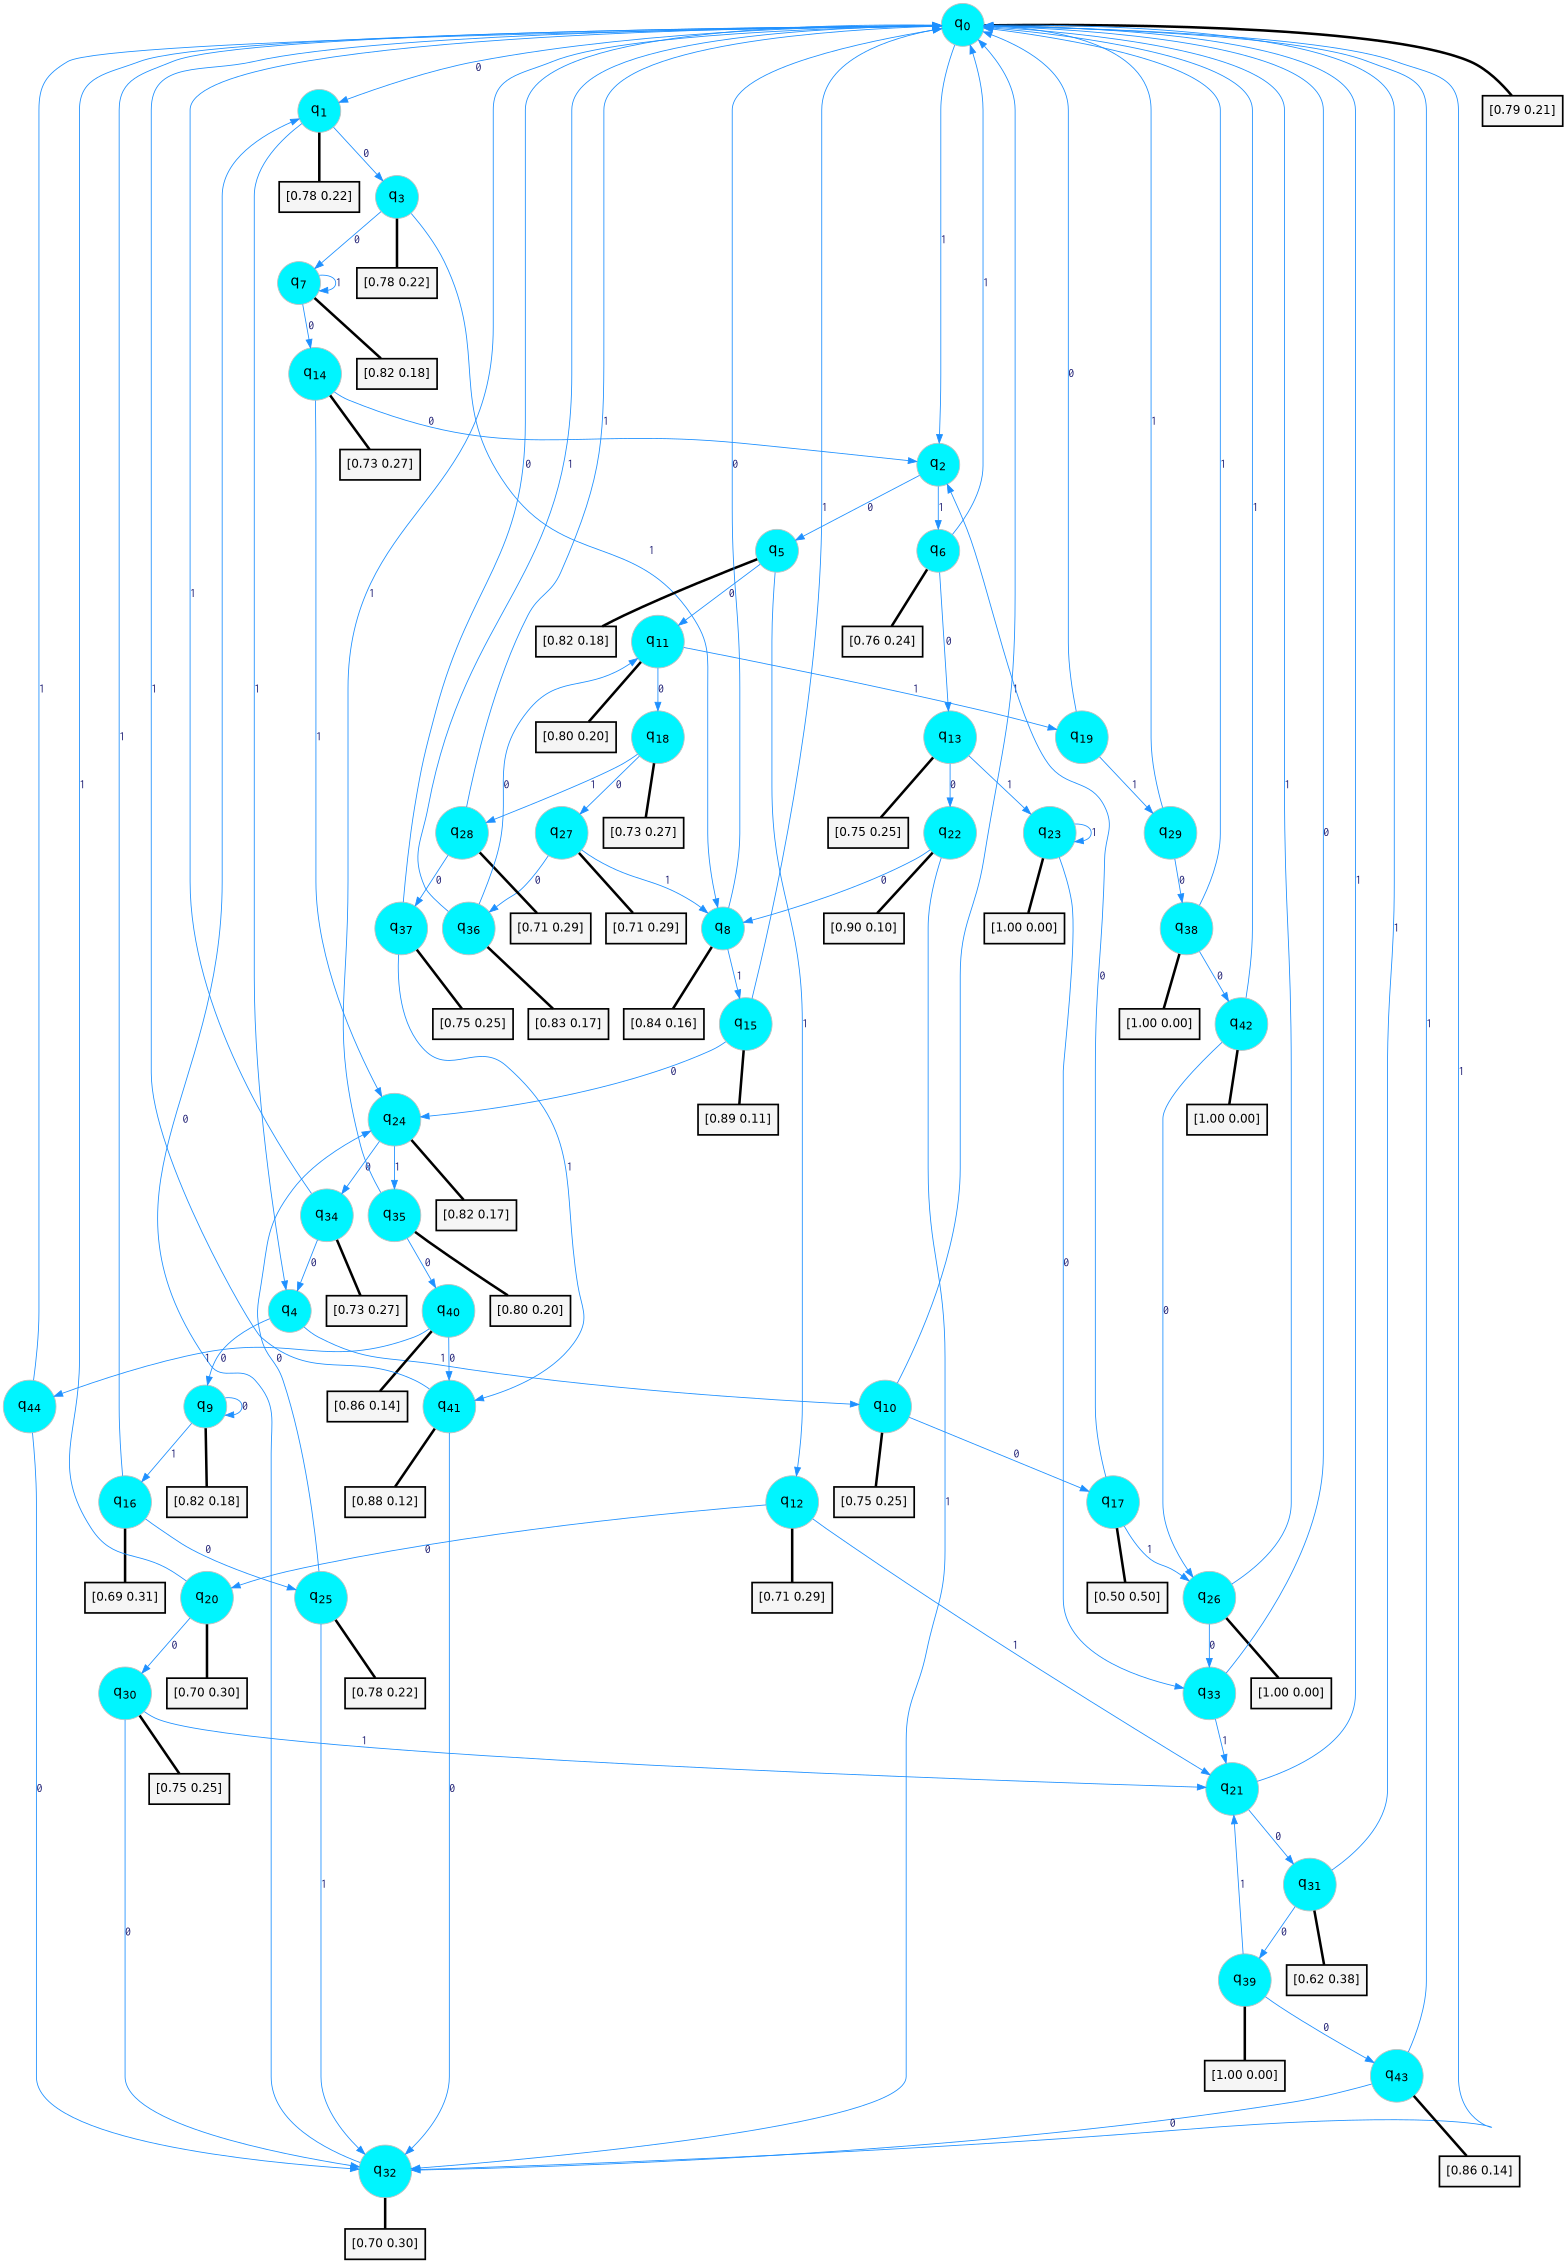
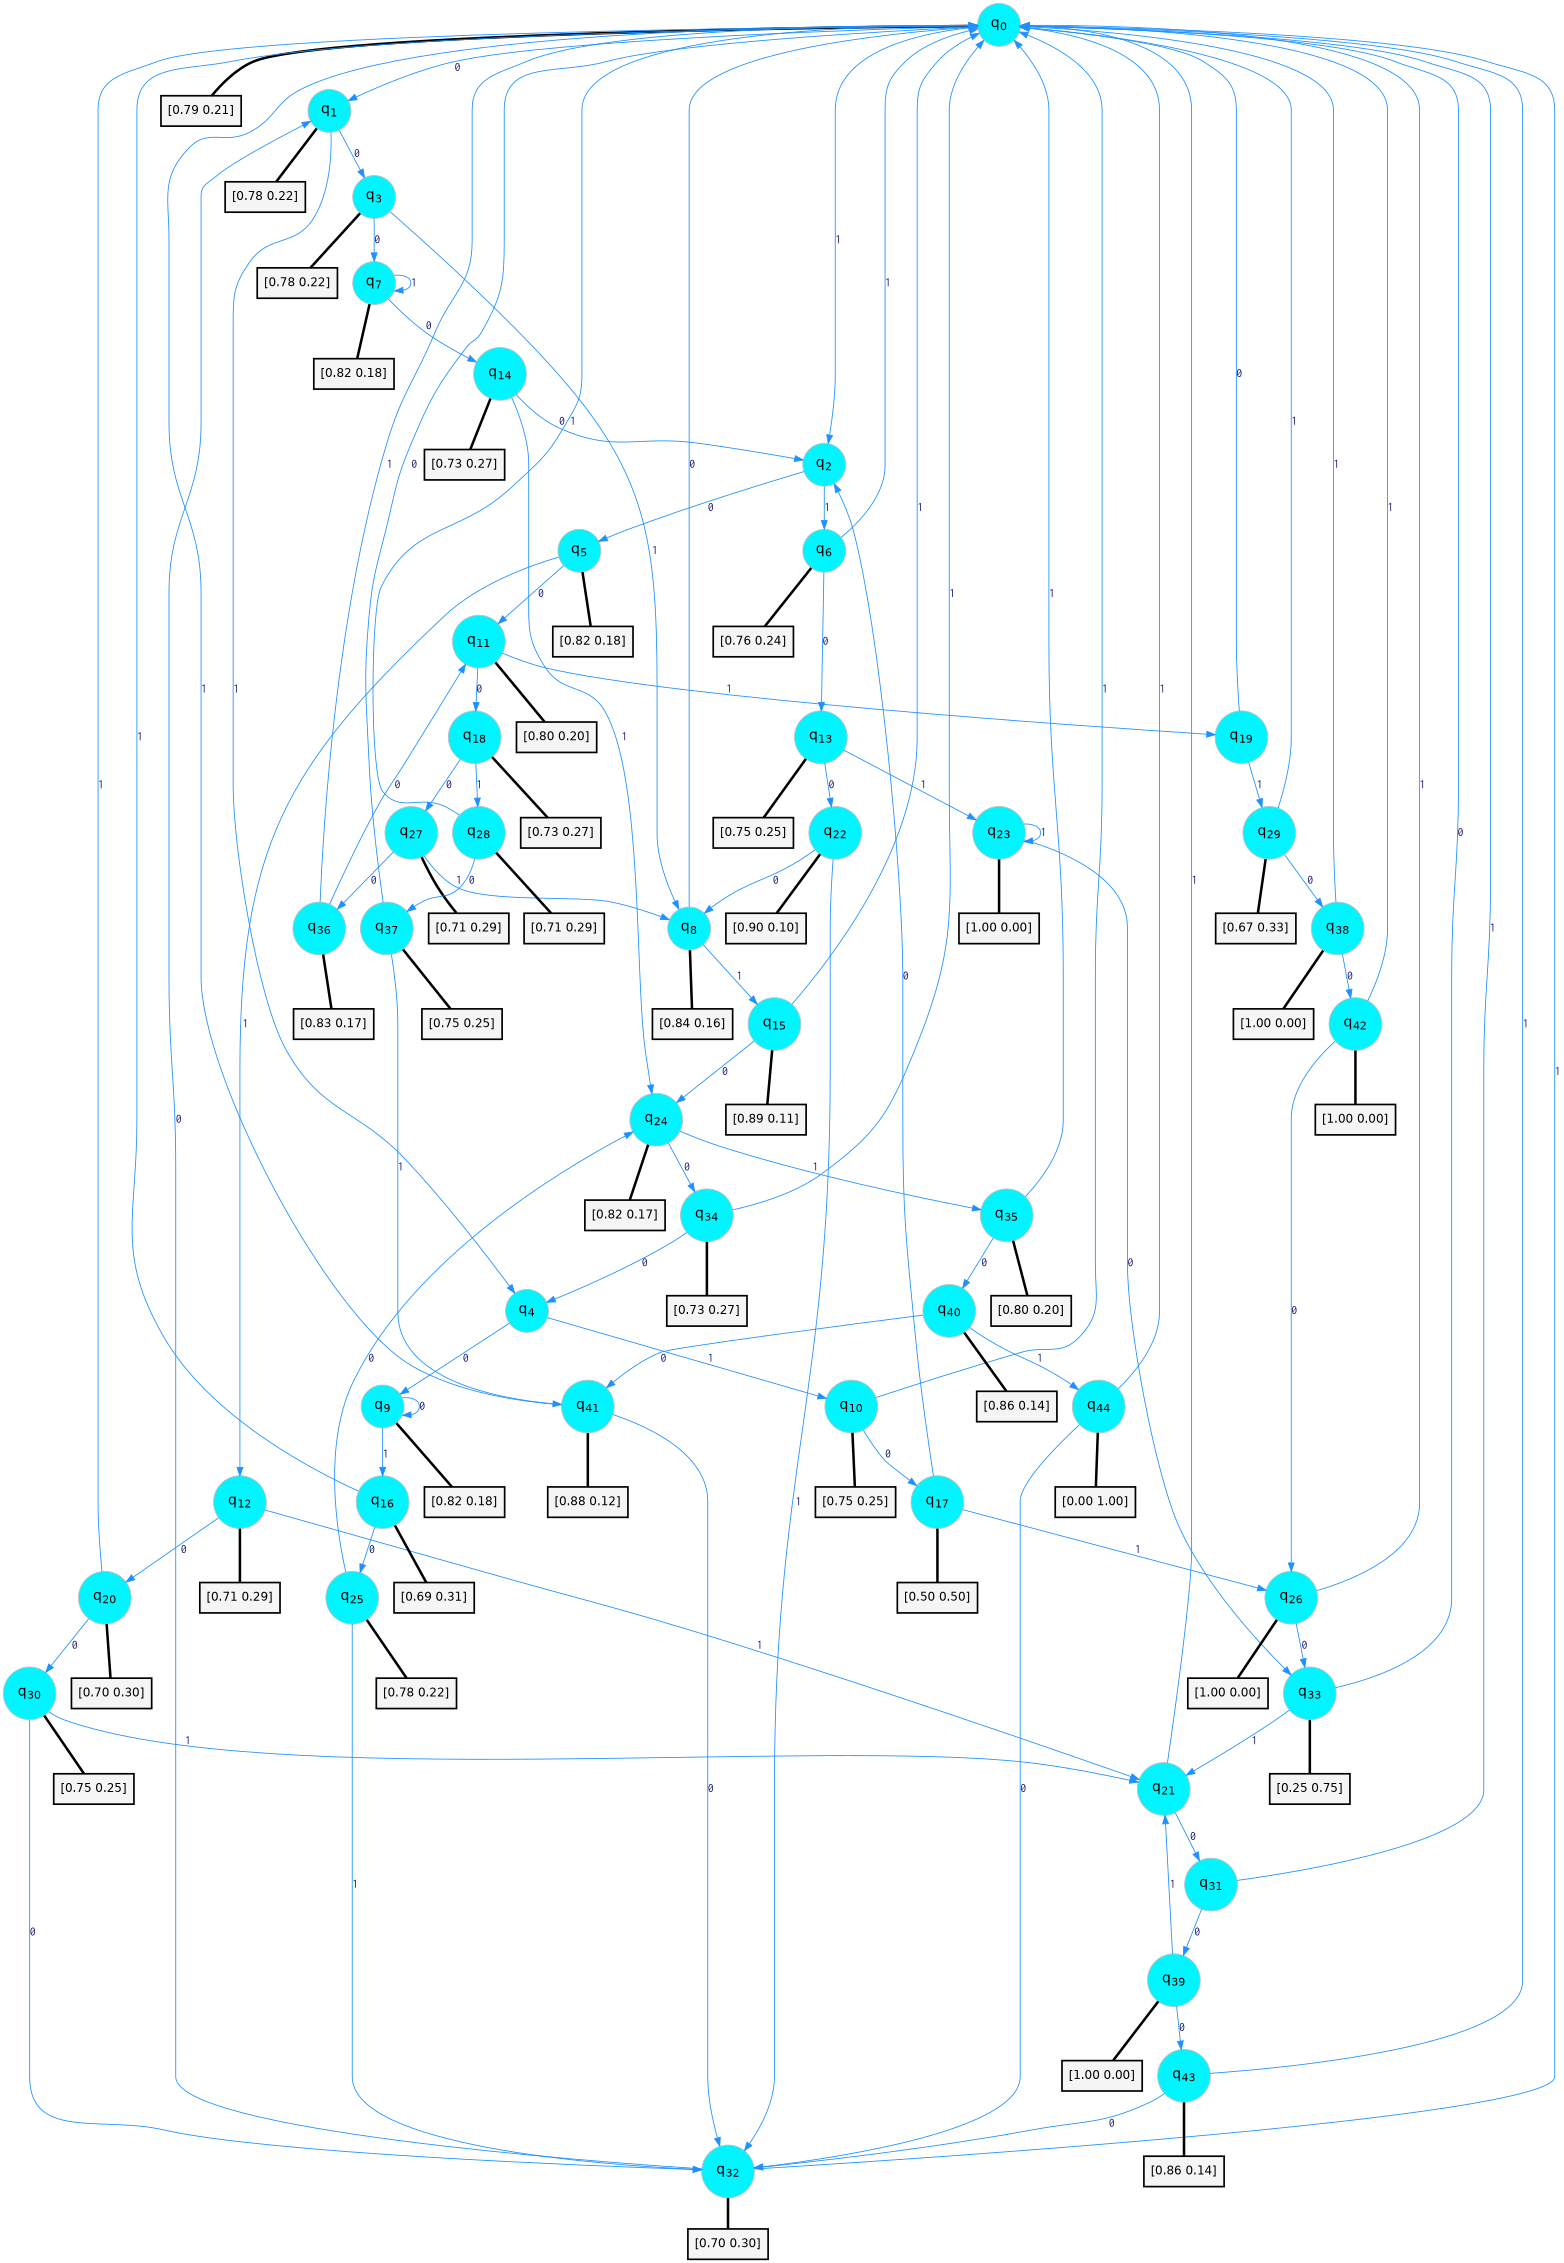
  digraph {
    rankdir=TD
    node [color=gray fillcolor=turquoise1 fontcolor=black fontname=Helvetica fontsize=16 fontweight=bold shape=circle style=filled]
    edge [arrowsize=1 color=dodgerblue1 fontcolor=midnightblue fontname=courier fontweight=bold penwidth=1 style=solid weight=20]
    n1 [label=<q<SUB>0</SUB>>]
    n2 [label=<q<SUB>1</SUB>>]
    n3 [label=<q<SUB>2</SUB>>]
    n4 [color=black fillcolor=whitesmoke fontsize=14 label="[0.79 0.21]" penwidth=2 shape=box]
    n5 [label=<q<SUB>3</SUB>>]
    n6 [label=<q<SUB>4</SUB>>]
    n7 [color=black fillcolor=whitesmoke fontsize=14 label="[0.78 0.22]" penwidth=2 shape=box]
    n8 [label=<q<SUB>5</SUB>>]
    n9 [label=<q<SUB>6</SUB>>]
    n10 [label=<q<SUB>7</SUB>>]
    n11 [label=<q<SUB>8</SUB>>]
    n12 [color=black fillcolor=whitesmoke fontsize=14 label="[0.78 0.22]" penwidth=2 shape=box]
    n13 [label=<q<SUB>9</SUB>>]
    n14 [label=<q<SUB>10</SUB>>]
    n15 [label=<q<SUB>11</SUB>>]
    n16 [label=<q<SUB>12</SUB>>]
    n17 [color=black fillcolor=whitesmoke fontsize=14 label="[0.82 0.18]" penwidth=2 shape=box]
    n18 [label=<q<SUB>13</SUB>>]
    n19 [color=black fillcolor=whitesmoke fontsize=14 label="[0.76 0.24]" penwidth=2 shape=box]
    n20 [label=<q<SUB>14</SUB>>]
    n21 [color=black fillcolor=whitesmoke fontsize=14 label="[0.82 0.18]" penwidth=2 shape=box]
    n22 [label=<q<SUB>15</SUB>>]
    n23 [color=black fillcolor=whitesmoke fontsize=14 label="[0.84 0.16]" penwidth=2 shape=box]
    n24 [label=<q<SUB>16</SUB>>]
    n25 [color=black fillcolor=whitesmoke fontsize=14 label="[0.82 0.18]" penwidth=2 shape=box]
    n26 [label=<q<SUB>17</SUB>>]
    n27 [color=black fillcolor=whitesmoke fontsize=14 label="[0.75 0.25]" penwidth=2 shape=box]
    n28 [label=<q<SUB>18</SUB>>]
    n29 [label=<q<SUB>19</SUB>>]
    n30 [color=black fillcolor=whitesmoke fontsize=14 label="[0.80 0.20]" penwidth=2 shape=box]
    n31 [label=<q<SUB>20</SUB>>]
    n32 [label=<q<SUB>21</SUB>>]
    n33 [color=black fillcolor=whitesmoke fontsize=14 label="[0.71 0.29]" penwidth=2 shape=box]
    n34 [label=<q<SUB>22</SUB>>]
    n35 [label=<q<SUB>23</SUB>>]
    n36 [color=black fillcolor=whitesmoke fontsize=14 label="[0.75 0.25]" penwidth=2 shape=box]
    n37 [label=<q<SUB>24</SUB>>]
    n38 [color=black fillcolor=whitesmoke fontsize=14 label="[0.73 0.27]" penwidth=2 shape=box]
    n39 [color=black fillcolor=whitesmoke fontsize=14 label="[0.89 0.11]" penwidth=2 shape=box]
    n40 [label=<q<SUB>25</SUB>>]
    n41 [color=black fillcolor=whitesmoke fontsize=14 label="[0.69 0.31]" penwidth=2 shape=box]
    n42 [label=<q<SUB>26</SUB>>]
    n43 [color=black fillcolor=whitesmoke fontsize=14 label="[0.50 0.50]" penwidth=2 shape=box]
    n44 [label=<q<SUB>27</SUB>>]
    n45 [label=<q<SUB>28</SUB>>]
    n46 [color=black fillcolor=whitesmoke fontsize=14 label="[0.73 0.27]" penwidth=2 shape=box]
    n47 [label=<q<SUB>29</SUB>>]
    n48 [label=<q<SUB>30</SUB>>]
    n49 [color=black fillcolor=whitesmoke fontsize=14 label="[0.70 0.30]" penwidth=2 shape=box]
    n50 [label=<q<SUB>31</SUB>>]
    n51 [label=<q<SUB>32</SUB>>]
    n52 [color=black fillcolor=whitesmoke fontsize=14 label="[0.90 0.10]" penwidth=2 shape=box]
    n53 [label=<q<SUB>33</SUB>>]
    n54 [color=black fillcolor=whitesmoke fontsize=14 label="[1.00 0.00]" penwidth=2 shape=box]
    n55 [label=<q<SUB>34</SUB>>]
    n56 [label=<q<SUB>35</SUB>>]
    n57 [color=black fillcolor=whitesmoke fontsize=14 label="[0.82 0.17]" penwidth=2 shape=box]
    n58 [color=black fillcolor=whitesmoke fontsize=14 label="[0.78 0.22]" penwidth=2 shape=box]
    n59 [color=black fillcolor=whitesmoke fontsize=14 label="[1.00 0.00]" penwidth=2 shape=box]
    n60 [label=<q<SUB>36</SUB>>]
    n61 [color=black fillcolor=whitesmoke fontsize=14 label="[0.71 0.29]" penwidth=2 shape=box]
    n62 [label=<q<SUB>37</SUB>>]
    n63 [color=black fillcolor=whitesmoke fontsize=14 label="[0.71 0.29]" penwidth=2 shape=box]
    n64 [label=<q<SUB>38</SUB>>]
+   n65 [color=black fillcolor=whitesmoke fontsize=14 label="[0.67 0.33]" penwidth=2 shape=box]
    n66 [color=black fillcolor=whitesmoke fontsize=14 label="[0.75 0.25]" penwidth=2 shape=box]
    n67 [label=<q<SUB>39</SUB>>]
-   n68 [color=black fillcolor=whitesmoke fontsize=14 label="[0.62 0.38]" penwidth=2 shape=box]
    n69 [color=black fillcolor=whitesmoke fontsize=14 label="[0.70 0.30]" penwidth=2 shape=box]
+   n70 [color=black fillcolor=whitesmoke fontsize=14 label="[0.25 0.75]" penwidth=2 shape=box]
    n71 [color=black fillcolor=whitesmoke fontsize=14 label="[0.73 0.27]" penwidth=2 shape=box]
    n72 [label=<q<SUB>40</SUB>>]
    n73 [color=black fillcolor=whitesmoke fontsize=14 label="[0.80 0.20]" penwidth=2 shape=box]
    n74 [color=black fillcolor=whitesmoke fontsize=14 label="[0.83 0.17]" penwidth=2 shape=box]
    n75 [label=<q<SUB>41</SUB>>]
    n76 [color=black fillcolor=whitesmoke fontsize=14 label="[0.75 0.25]" penwidth=2 shape=box]
    n77 [label=<q<SUB>42</SUB>>]
    n78 [color=black fillcolor=whitesmoke fontsize=14 label="[1.00 0.00]" penwidth=2 shape=box]
    n79 [label=<q<SUB>43</SUB>>]
    n80 [color=black fillcolor=whitesmoke fontsize=14 label="[1.00 0.00]" penwidth=2 shape=box]
    n81 [label=<q<SUB>44</SUB>>]
    n82 [color=black fillcolor=whitesmoke fontsize=14 label="[0.86 0.14]" penwidth=2 shape=box]
    n83 [color=black fillcolor=whitesmoke fontsize=14 label="[0.88 0.12]" penwidth=2 shape=box]
    n84 [color=black fillcolor=whitesmoke fontsize=14 label="[1.00 0.00]" penwidth=2 shape=box]
    n85 [color=black fillcolor=whitesmoke fontsize=14 label="[0.86 0.14]" penwidth=2 shape=box]
+   n86 [color=black fillcolor=whitesmoke fontsize=14 label="[0.00 1.00]" penwidth=2 shape=box]
    n1 -> n2 [label=0]
    n1 -> n3 [label=1]
    n1 -> n4 [arrowhead=none color=black penwidth=3]
    n2 -> n5 [label=0]
    n2 -> n6 [label=1]
    n2 -> n7 [arrowhead=none color=black penwidth=3]
    n3 -> n8 [label=0]
    n3 -> n9 [label=1]
    n5 -> n10 [label=0]
    n5 -> n11 [label=1]
    n5 -> n12 [arrowhead=none color=black penwidth=3]
    n6 -> n13 [label=0]
    n6 -> n14 [label=1]
    n8 -> n15 [label=0]
    n8 -> n16 [label=1]
    n8 -> n17 [arrowhead=none color=black penwidth=3]
    n9 -> n1 [label=1]
    n9 -> n18 [label=0]
    n9 -> n19 [arrowhead=none color=black penwidth=3]
    n10 -> n10 [label=1]
    n10 -> n20 [label=0]
    n10 -> n21 [arrowhead=none color=black penwidth=3]
    n11 -> n1 [label=0]
    n11 -> n22 [label=1]
    n11 -> n23 [arrowhead=none color=black penwidth=3]
    n13 -> n13 [label=0]
    n13 -> n24 [label=1]
    n13 -> n25 [arrowhead=none color=black penwidth=3]
    n14 -> n1 [label=1]
    n14 -> n26 [label=0]
    n14 -> n27 [arrowhead=none color=black penwidth=3]
    n15 -> n28 [label=0]
    n15 -> n29 [label=1]
    n15 -> n30 [arrowhead=none color=black penwidth=3]
    n16 -> n31 [label=0]
    n16 -> n32 [label=1]
    n16 -> n33 [arrowhead=none color=black penwidth=3]
    n18 -> n34 [label=0]
    n18 -> n35 [label=1]
    n18 -> n36 [arrowhead=none color=black penwidth=3]
    n20 -> n3 [label=0]
    n20 -> n37 [label=1]
    n20 -> n38 [arrowhead=none color=black penwidth=3]
    n22 -> n1 [label=1]
    n22 -> n37 [label=0]
    n22 -> n39 [arrowhead=none color=black penwidth=3]
    n24 -> n1 [label=1]
    n24 -> n40 [label=0]
    n24 -> n41 [arrowhead=none color=black penwidth=3]
    n26 -> n3 [label=0]
    n26 -> n42 [label=1]
    n26 -> n43 [arrowhead=none color=black penwidth=3]
    n28 -> n44 [label=0]
    n28 -> n45 [label=1]
    n28 -> n46 [arrowhead=none color=black penwidth=3]
    n29 -> n1 [label=0]
    n29 -> n47 [label=1]
    n31 -> n1 [label=1]
    n31 -> n48 [label=0]
    n31 -> n49 [arrowhead=none color=black penwidth=3]
    n32 -> n1 [label=1]
    n32 -> n50 [label=0]
    n34 -> n11 [label=0]
    n34 -> n51 [label=1]
    n34 -> n52 [arrowhead=none color=black penwidth=3]
    n35 -> n35 [label=1]
    n35 -> n53 [label=0]
    n35 -> n54 [arrowhead=none color=black penwidth=3]
    n37 -> n55 [label=0]
    n37 -> n56 [label=1]
    n37 -> n57 [arrowhead=none color=black penwidth=3]
    n40 -> n37 [label=0]
    n40 -> n51 [label=1]
    n40 -> n58 [arrowhead=none color=black penwidth=3]
    n42 -> n1 [label=1]
    n42 -> n53 [label=0]
    n42 -> n59 [arrowhead=none color=black penwidth=3]
    n44 -> n11 [label=1]
    n44 -> n60 [label=0]
    n44 -> n61 [arrowhead=none color=black penwidth=3]
    n45 -> n1 [label=1]
    n45 -> n62 [label=0]
    n45 -> n63 [arrowhead=none color=black penwidth=3]
    n47 -> n1 [label=1]
    n47 -> n64 [label=0]
+   n47 -> n65 [arrowhead=none color=black penwidth=3]
    n48 -> n32 [label=1]
    n48 -> n51 [label=0]
    n48 -> n66 [arrowhead=none color=black penwidth=3]
    n50 -> n1 [label=1]
    n50 -> n67 [label=0]
-   n50 -> n68 [arrowhead=none color=black penwidth=3]
    n51 -> n1 [label=1]
    n51 -> n2 [label=0]
    n51 -> n69 [arrowhead=none color=black penwidth=3]
    n53 -> n1 [label=0]
    n53 -> n32 [label=1]
+   n53 -> n70 [arrowhead=none color=black penwidth=3]
    n55 -> n1 [label=1]
    n55 -> n6 [label=0]
    n55 -> n71 [arrowhead=none color=black penwidth=3]
    n56 -> n1 [label=1]
    n56 -> n72 [label=0]
    n56 -> n73 [arrowhead=none color=black penwidth=3]
    n60 -> n1 [label=1]
    n60 -> n15 [label=0]
    n60 -> n74 [arrowhead=none color=black penwidth=3]
    n62 -> n1 [label=0]
    n62 -> n75 [label=1]
    n62 -> n76 [arrowhead=none color=black penwidth=3]
    n64 -> n1 [label=1]
    n64 -> n77 [label=0]
    n64 -> n78 [arrowhead=none color=black penwidth=3]
    n67 -> n32 [label=1]
    n67 -> n79 [label=0]
    n67 -> n80 [arrowhead=none color=black penwidth=3]
    n72 -> n75 [label=0]
    n72 -> n81 [label=1]
    n72 -> n82 [arrowhead=none color=black penwidth=3]
    n75 -> n1 [label=1]
    n75 -> n51 [label=0]
    n75 -> n83 [arrowhead=none color=black penwidth=3]
    n77 -> n1 [label=1]
    n77 -> n42 [label=0]
    n77 -> n84 [arrowhead=none color=black penwidth=3]
    n79 -> n1 [label=1]
    n79 -> n51 [label=0]
    n79 -> n85 [arrowhead=none color=black penwidth=3]
    n81 -> n1 [label=1]
    n81 -> n51 [label=0]
+   n81 -> n86 [arrowhead=none color=black penwidth=3]
  }
